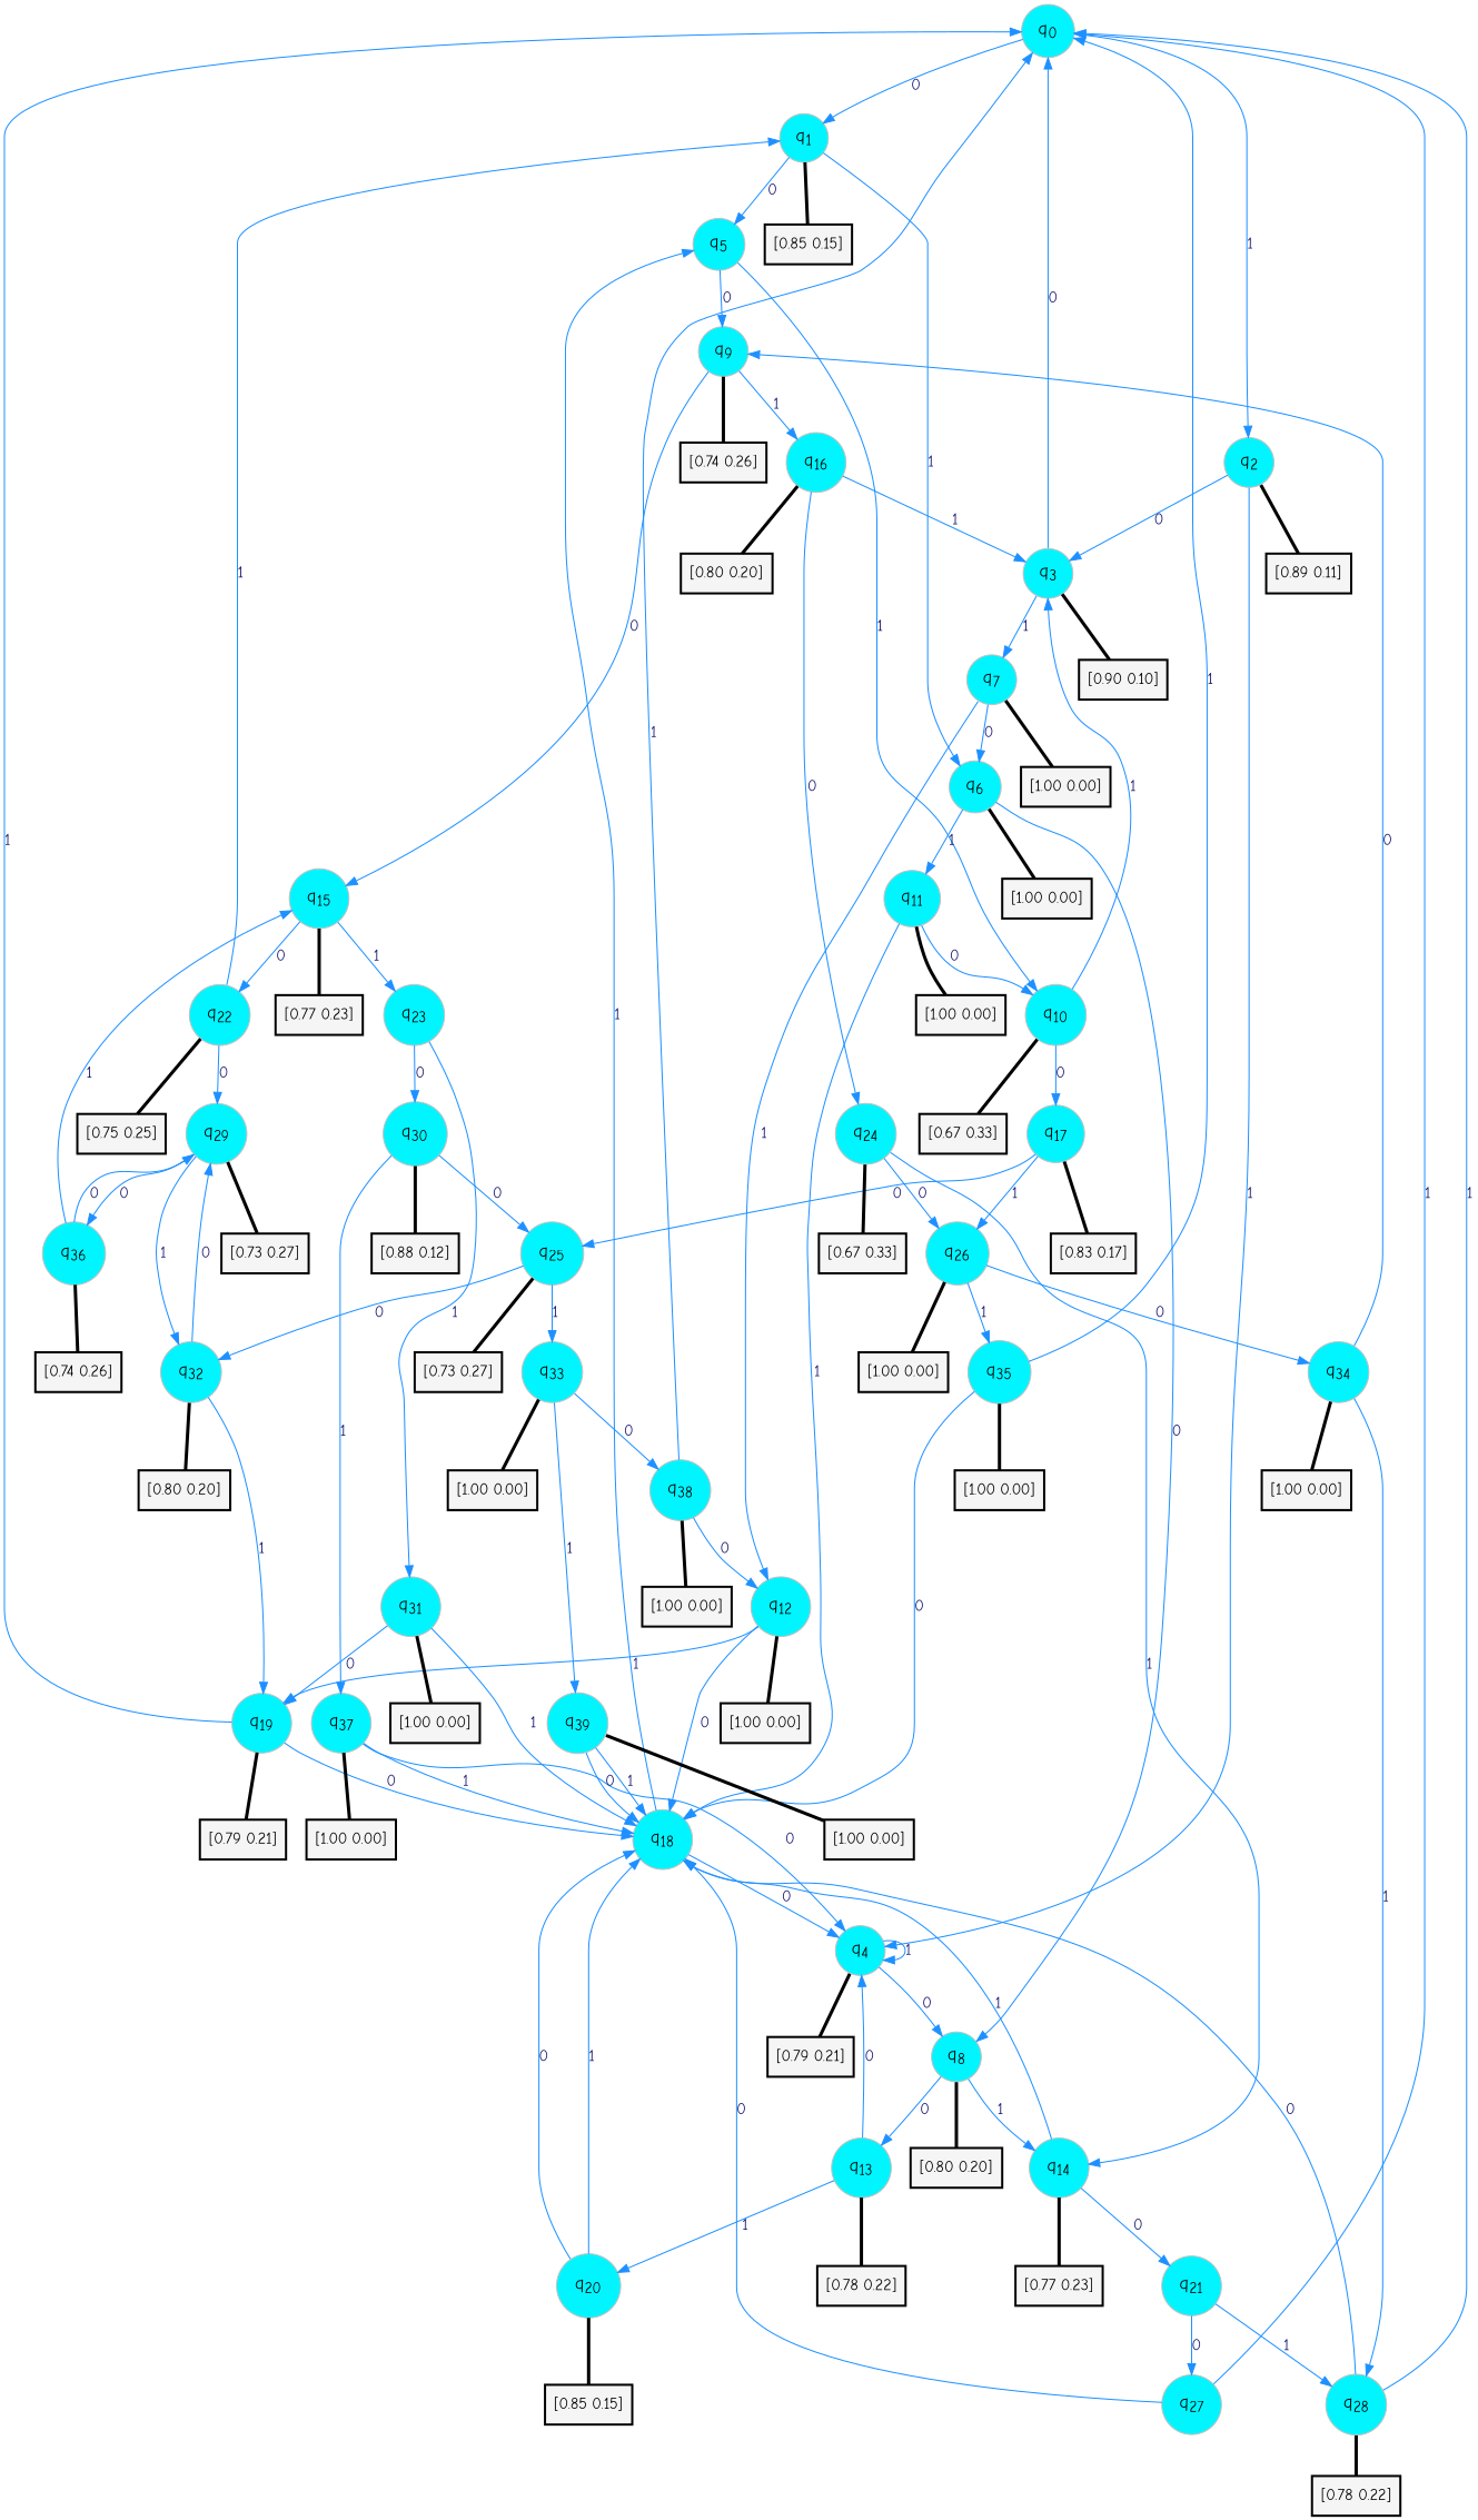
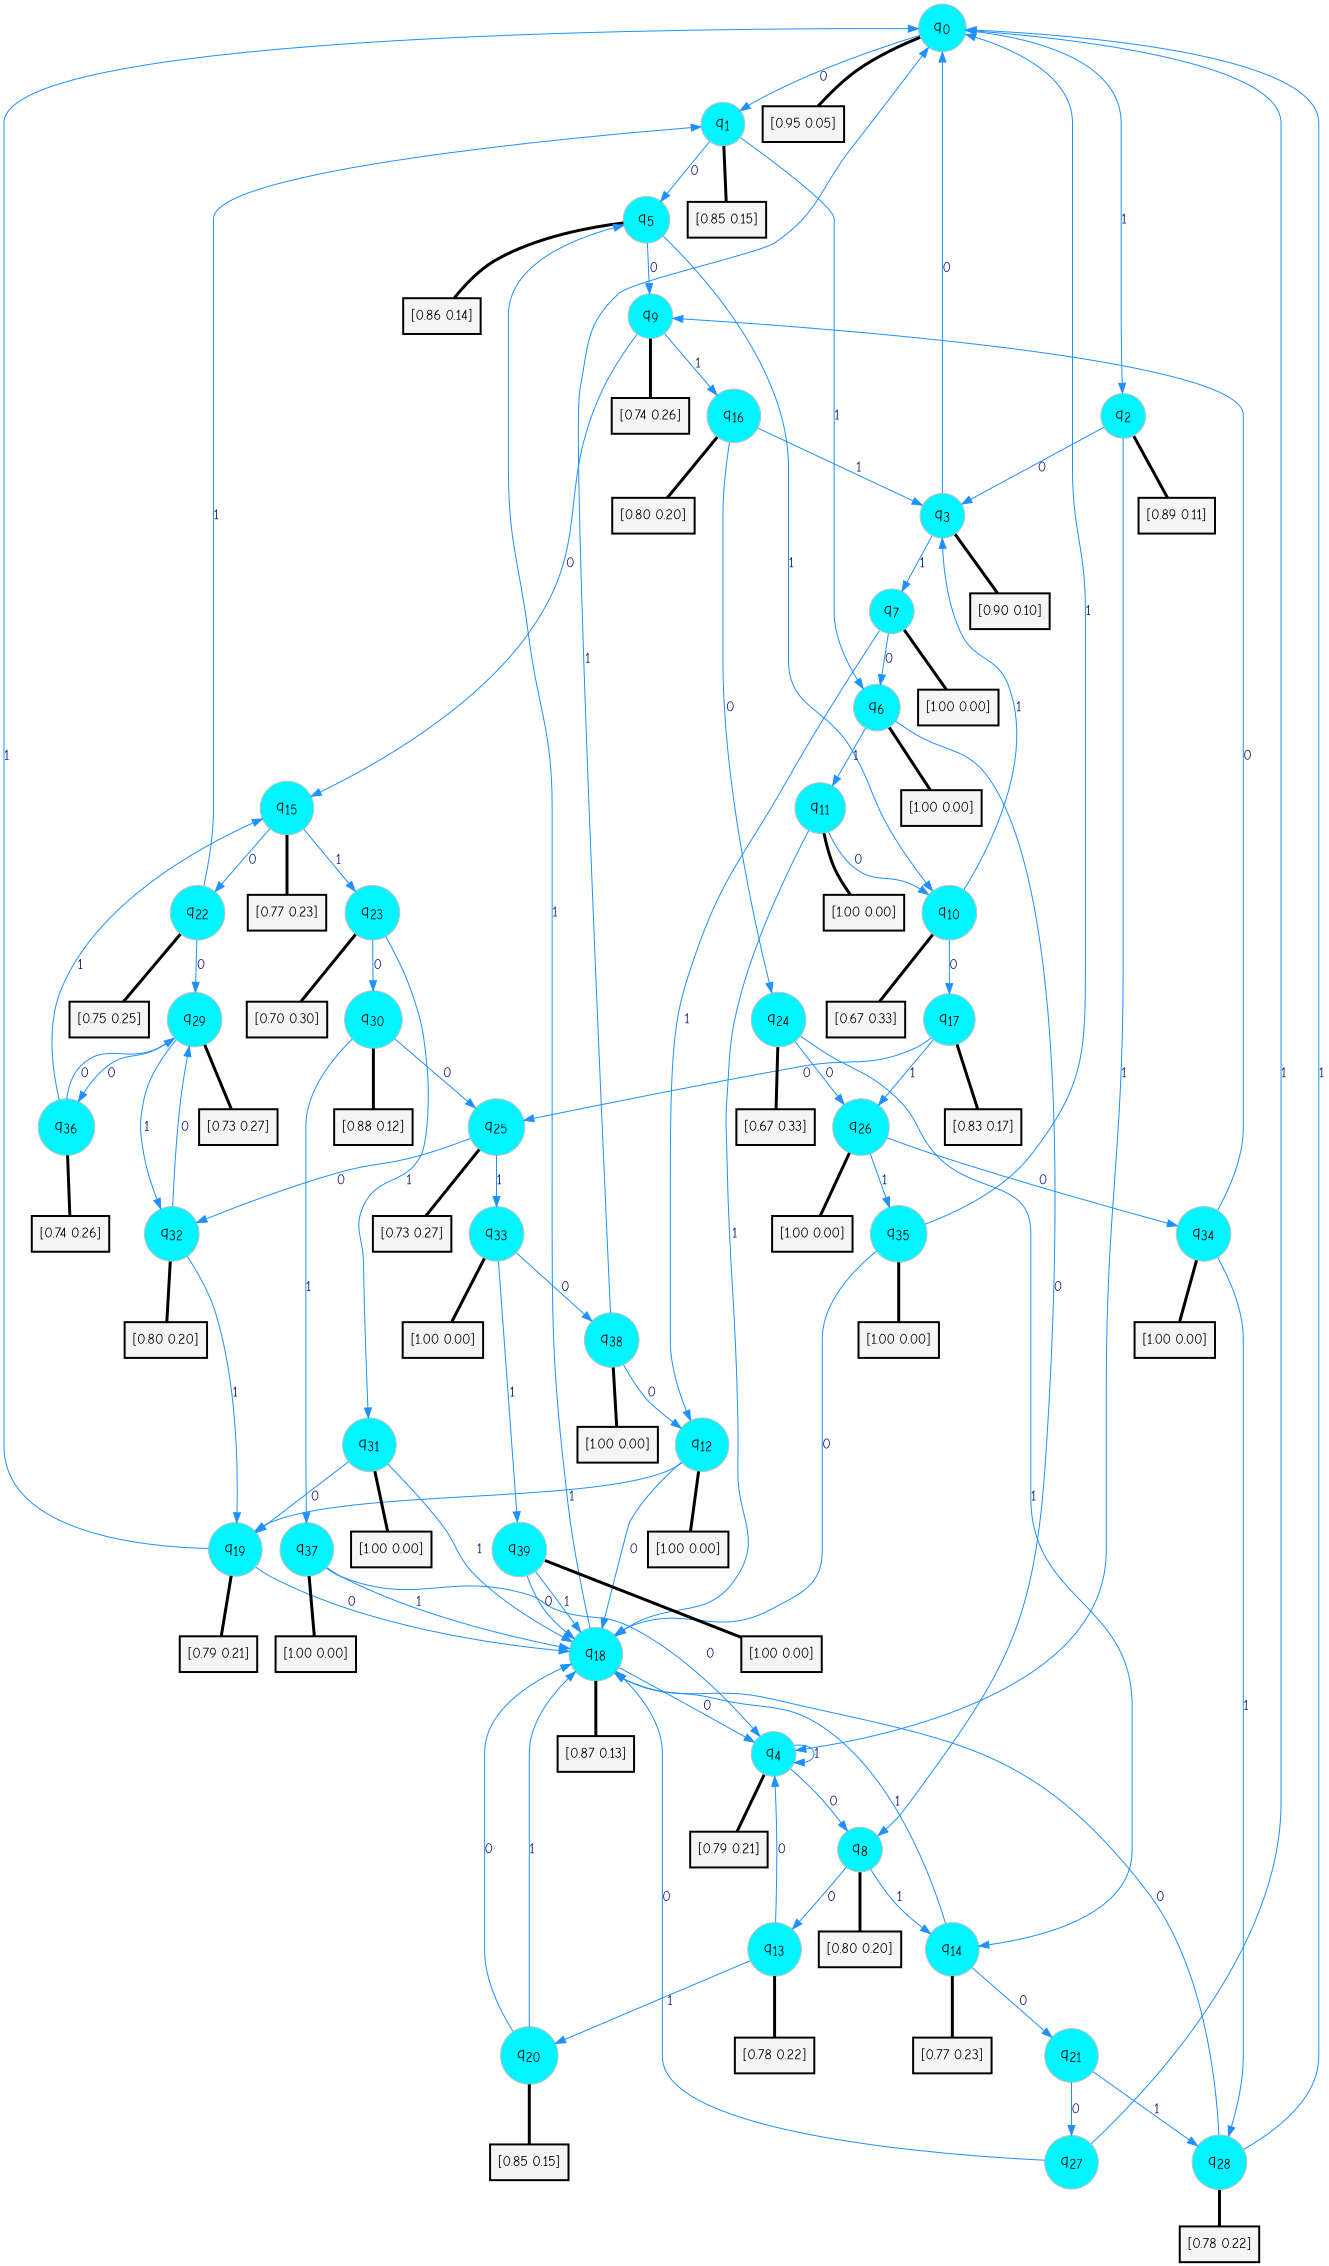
  digraph {
    fontname="Comic Neue"
    rankdir=TD
    node [color=gray fillcolor=turquoise1 fontcolor=black fontname="Comic Neue" fontsize=16 fontweight=bold shape=circle style=filled]
    edge [arrowsize=1 color=dodgerblue1 fontcolor=midnightblue fontname="Comic Neue" fontweight=bold penwidth=1 style=solid weight=20]
    n1 [label=<q<SUB>0</SUB>>]
    n2 [label=<q<SUB>1</SUB>>]
    n3 [label=<q<SUB>2</SUB>>]
+   n4 [color=black fillcolor=whitesmoke fontsize=14 label="[0.95 0.05]" penwidth=2 shape=box]
    n5 [label=<q<SUB>5</SUB>>]
    n6 [label=<q<SUB>6</SUB>>]
    n7 [color=black fillcolor=whitesmoke fontsize=14 label="[0.85 0.15]" penwidth=2 shape=box]
    n8 [label=<q<SUB>3</SUB>>]
    n9 [label=<q<SUB>4</SUB>>]
    n10 [color=black fillcolor=whitesmoke fontsize=14 label="[0.89 0.11]" penwidth=2 shape=box]
    n11 [label=<q<SUB>9</SUB>>]
    n12 [label=<q<SUB>10</SUB>>]
+   n13 [color=black fillcolor=whitesmoke fontsize=14 label="[0.86 0.14]" penwidth=2 shape=box]
    n14 [label=<q<SUB>8</SUB>>]
    n15 [label=<q<SUB>11</SUB>>]
    n16 [color=black fillcolor=whitesmoke fontsize=14 label="[1.00 0.00]" penwidth=2 shape=box]
    n17 [label=<q<SUB>7</SUB>>]
    n18 [color=black fillcolor=whitesmoke fontsize=14 label="[0.90 0.10]" penwidth=2 shape=box]
    n19 [color=black fillcolor=whitesmoke fontsize=14 label="[0.79 0.21]" penwidth=2 shape=box]
    n20 [label=<q<SUB>12</SUB>>]
    n21 [color=black fillcolor=whitesmoke fontsize=14 label="[1.00 0.00]" penwidth=2 shape=box]
    n22 [label=<q<SUB>13</SUB>>]
    n23 [label=<q<SUB>14</SUB>>]
    n24 [color=black fillcolor=whitesmoke fontsize=14 label="[0.80 0.20]" penwidth=2 shape=box]
    n25 [label=<q<SUB>15</SUB>>]
    n26 [label=<q<SUB>16</SUB>>]
    n27 [color=black fillcolor=whitesmoke fontsize=14 label="[0.74 0.26]" penwidth=2 shape=box]
    n28 [label=<q<SUB>17</SUB>>]
    n29 [color=black fillcolor=whitesmoke fontsize=14 label="[0.67 0.33]" penwidth=2 shape=box]
    n30 [label=<q<SUB>18</SUB>>]
    n31 [color=black fillcolor=whitesmoke fontsize=14 label="[1.00 0.00]" penwidth=2 shape=box]
    n32 [label=<q<SUB>19</SUB>>]
    n33 [color=black fillcolor=whitesmoke fontsize=14 label="[1.00 0.00]" penwidth=2 shape=box]
    n34 [label=<q<SUB>20</SUB>>]
    n35 [color=black fillcolor=whitesmoke fontsize=14 label="[0.78 0.22]" penwidth=2 shape=box]
    n36 [label=<q<SUB>21</SUB>>]
    n37 [color=black fillcolor=whitesmoke fontsize=14 label="[0.77 0.23]" penwidth=2 shape=box]
    n38 [label=<q<SUB>22</SUB>>]
    n39 [label=<q<SUB>23</SUB>>]
    n40 [color=black fillcolor=whitesmoke fontsize=14 label="[0.77 0.23]" penwidth=2 shape=box]
    n41 [label=<q<SUB>24</SUB>>]
    n42 [color=black fillcolor=whitesmoke fontsize=14 label="[0.80 0.20]" penwidth=2 shape=box]
    n43 [label=<q<SUB>25</SUB>>]
    n44 [label=<q<SUB>26</SUB>>]
    n45 [color=black fillcolor=whitesmoke fontsize=14 label="[0.83 0.17]" penwidth=2 shape=box]
+   n46 [color=black fillcolor=whitesmoke fontsize=14 label="[0.87 0.13]" penwidth=2 shape=box]
    n47 [color=black fillcolor=whitesmoke fontsize=14 label="[0.79 0.21]" penwidth=2 shape=box]
    n48 [color=black fillcolor=whitesmoke fontsize=14 label="[0.85 0.15]" penwidth=2 shape=box]
    n49 [label=<q<SUB>27</SUB>>]
    n50 [label=<q<SUB>28</SUB>>]
    n51 [label=<q<SUB>29</SUB>>]
    n52 [color=black fillcolor=whitesmoke fontsize=14 label="[0.75 0.25]" penwidth=2 shape=box]
    n53 [label=<q<SUB>30</SUB>>]
    n54 [label=<q<SUB>31</SUB>>]
+   n55 [color=black fillcolor=whitesmoke fontsize=14 label="[0.70 0.30]" penwidth=2 shape=box]
    n56 [color=black fillcolor=whitesmoke fontsize=14 label="[0.67 0.33]" penwidth=2 shape=box]
    n57 [label=<q<SUB>32</SUB>>]
    n58 [label=<q<SUB>33</SUB>>]
    n59 [color=black fillcolor=whitesmoke fontsize=14 label="[0.73 0.27]" penwidth=2 shape=box]
    n60 [label=<q<SUB>34</SUB>>]
    n61 [label=<q<SUB>35</SUB>>]
    n62 [color=black fillcolor=whitesmoke fontsize=14 label="[1.00 0.00]" penwidth=2 shape=box]
    n63 [color=black fillcolor=whitesmoke fontsize=14 label="[0.78 0.22]" penwidth=2 shape=box]
    n64 [label=<q<SUB>36</SUB>>]
    n65 [color=black fillcolor=whitesmoke fontsize=14 label="[0.73 0.27]" penwidth=2 shape=box]
    n66 [label=<q<SUB>37</SUB>>]
    n67 [color=black fillcolor=whitesmoke fontsize=14 label="[0.88 0.12]" penwidth=2 shape=box]
    n68 [color=black fillcolor=whitesmoke fontsize=14 label="[1.00 0.00]" penwidth=2 shape=box]
    n69 [color=black fillcolor=whitesmoke fontsize=14 label="[0.80 0.20]" penwidth=2 shape=box]
    n70 [label=<q<SUB>38</SUB>>]
    n71 [label=<q<SUB>39</SUB>>]
    n72 [color=black fillcolor=whitesmoke fontsize=14 label="[1.00 0.00]" penwidth=2 shape=box]
    n73 [color=black fillcolor=whitesmoke fontsize=14 label="[1.00 0.00]" penwidth=2 shape=box]
    n74 [color=black fillcolor=whitesmoke fontsize=14 label="[1.00 0.00]" penwidth=2 shape=box]
    n75 [color=black fillcolor=whitesmoke fontsize=14 label="[0.74 0.26]" penwidth=2 shape=box]
    n76 [color=black fillcolor=whitesmoke fontsize=14 label="[1.00 0.00]" penwidth=2 shape=box]
    n77 [color=black fillcolor=whitesmoke fontsize=14 label="[1.00 0.00]" penwidth=2 shape=box]
    n78 [color=black fillcolor=whitesmoke fontsize=14 label="[1.00 0.00]" penwidth=2 shape=box]
    n1 -> n2 [label=0]
    n1 -> n3 [label=1]
+   n1 -> n4 [arrowhead=none color=black penwidth=3]
    n2 -> n5 [label=0]
    n2 -> n6 [label=1]
    n2 -> n7 [arrowhead=none color=black penwidth=3]
    n3 -> n8 [label=0]
    n3 -> n9 [label=1]
    n3 -> n10 [arrowhead=none color=black penwidth=3]
    n5 -> n11 [label=0]
    n5 -> n12 [label=1]
+   n5 -> n13 [arrowhead=none color=black penwidth=3]
    n6 -> n14 [label=0]
    n6 -> n15 [label=1]
    n6 -> n16 [arrowhead=none color=black penwidth=3]
    n8 -> n1 [label=0]
    n8 -> n17 [label=1]
    n8 -> n18 [arrowhead=none color=black penwidth=3]
    n9 -> n9 [label=1]
    n9 -> n14 [label=0]
    n9 -> n19 [arrowhead=none color=black penwidth=3]
    n11 -> n25 [label=0]
    n11 -> n26 [label=1]
    n11 -> n27 [arrowhead=none color=black penwidth=3]
    n12 -> n8 [label=1]
    n12 -> n28 [label=0]
    n12 -> n29 [arrowhead=none color=black penwidth=3]
    n14 -> n22 [label=0]
    n14 -> n23 [label=1]
    n14 -> n24 [arrowhead=none color=black penwidth=3]
    n15 -> n12 [label=0]
    n15 -> n30 [label=1]
    n15 -> n31 [arrowhead=none color=black penwidth=3]
    n17 -> n6 [label=0]
    n17 -> n20 [label=1]
    n17 -> n21 [arrowhead=none color=black penwidth=3]
    n20 -> n30 [label=0]
    n20 -> n32 [label=1]
    n20 -> n33 [arrowhead=none color=black penwidth=3]
    n22 -> n9 [label=0]
    n22 -> n34 [label=1]
    n22 -> n35 [arrowhead=none color=black penwidth=3]
    n23 -> n30 [label=1]
    n23 -> n36 [label=0]
    n23 -> n37 [arrowhead=none color=black penwidth=3]
    n25 -> n38 [label=0]
    n25 -> n39 [label=1]
    n25 -> n40 [arrowhead=none color=black penwidth=3]
    n26 -> n8 [label=1]
    n26 -> n41 [label=0]
    n26 -> n42 [arrowhead=none color=black penwidth=3]
    n28 -> n43 [label=0]
    n28 -> n44 [label=1]
    n28 -> n45 [arrowhead=none color=black penwidth=3]
    n30 -> n5 [label=1]
    n30 -> n9 [label=0]
+   n30 -> n46 [arrowhead=none color=black penwidth=3]
    n32 -> n1 [label=1]
    n32 -> n30 [label=0]
    n32 -> n47 [arrowhead=none color=black penwidth=3]
    n34 -> n30 [label=0]
    n34 -> n30 [label=1]
    n34 -> n48 [arrowhead=none color=black penwidth=3]
    n36 -> n49 [label=0]
    n36 -> n50 [label=1]
    n38 -> n2 [label=1]
    n38 -> n51 [label=0]
    n38 -> n52 [arrowhead=none color=black penwidth=3]
    n39 -> n53 [label=0]
    n39 -> n54 [label=1]
+   n39 -> n55 [arrowhead=none color=black penwidth=3]
    n41 -> n23 [label=1]
    n41 -> n44 [label=0]
    n41 -> n56 [arrowhead=none color=black penwidth=3]
    n43 -> n57 [label=0]
    n43 -> n58 [label=1]
    n43 -> n59 [arrowhead=none color=black penwidth=3]
    n44 -> n60 [label=0]
    n44 -> n61 [label=1]
    n44 -> n62 [arrowhead=none color=black penwidth=3]
    n49 -> n1 [label=1]
    n49 -> n30 [label=0]
    n50 -> n1 [label=1]
    n50 -> n30 [label=0]
    n50 -> n63 [arrowhead=none color=black penwidth=3]
    n51 -> n57 [label=1]
    n51 -> n64 [label=0]
    n51 -> n65 [arrowhead=none color=black penwidth=3]
    n53 -> n43 [label=0]
    n53 -> n66 [label=1]
    n53 -> n67 [arrowhead=none color=black penwidth=3]
    n54 -> n30 [label=1]
    n54 -> n32 [label=0]
    n54 -> n68 [arrowhead=none color=black penwidth=3]
    n57 -> n32 [label=1]
    n57 -> n51 [label=0]
    n57 -> n69 [arrowhead=none color=black penwidth=3]
    n58 -> n70 [label=0]
    n58 -> n71 [label=1]
    n58 -> n72 [arrowhead=none color=black penwidth=3]
    n60 -> n11 [label=0]
    n60 -> n50 [label=1]
    n60 -> n73 [arrowhead=none color=black penwidth=3]
    n61 -> n1 [label=1]
    n61 -> n30 [label=0]
    n61 -> n74 [arrowhead=none color=black penwidth=3]
    n64 -> n25 [label=1]
    n64 -> n51 [label=0]
    n64 -> n75 [arrowhead=none color=black penwidth=3]
    n66 -> n9 [label=0]
    n66 -> n30 [label=1]
    n66 -> n76 [arrowhead=none color=black penwidth=3]
    n70 -> n1 [label=1]
    n70 -> n20 [label=0]
    n70 -> n77 [arrowhead=none color=black penwidth=3]
    n71 -> n30 [label=0]
    n71 -> n30 [label=1]
    n71 -> n78 [arrowhead=none color=black penwidth=3]
  }
